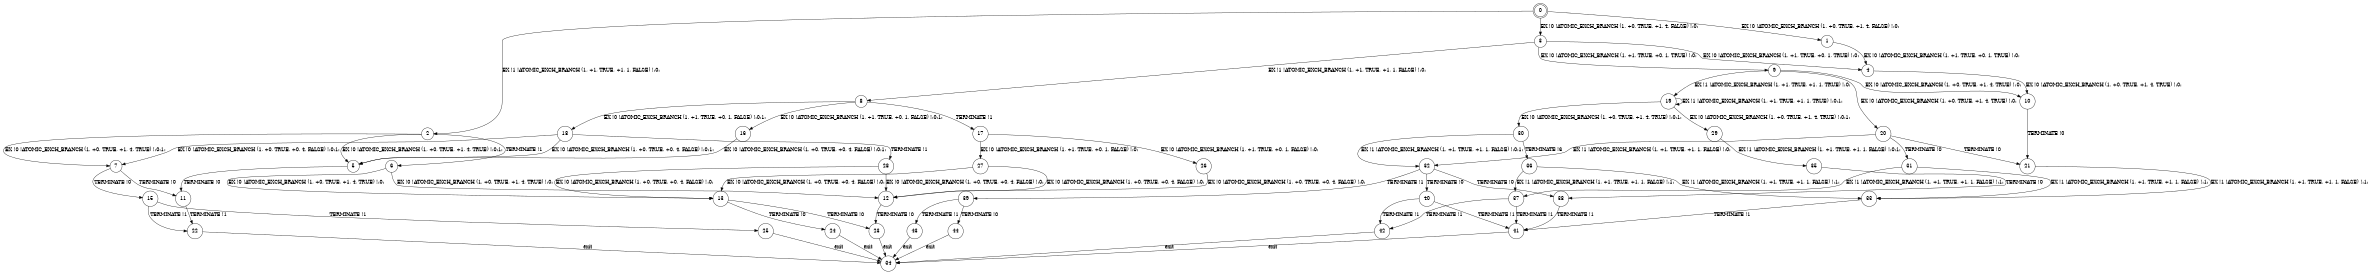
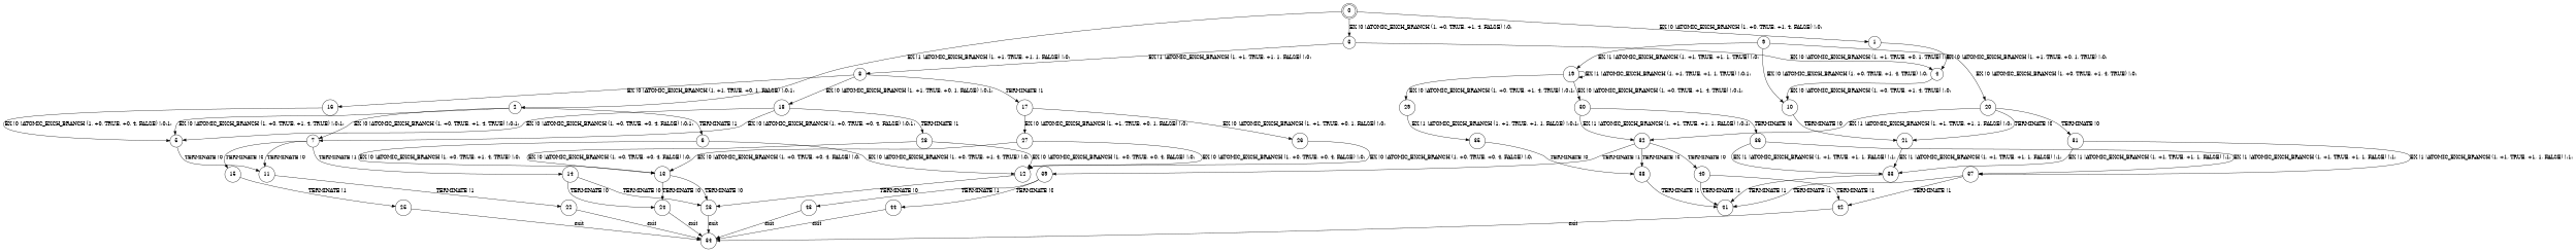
  digraph {
    node [shape=circle]
    0 [peripheries=2]
    1
    2
    3
    4
    5
    6
    7
    8
    9
    10
    11
    12
    13
+   14
    15
    16
    17
    18
    19
    20
    21
    22
    23
    24
    25
    26
    27
    28
    29
    30
    31
    32
    33
    34
    35
    36
    37
    38
    39
    40
    41
    42
    43
    44
    0 -> 1 [label="EX !0 !ATOMIC_EXCH_BRANCH (1, +0, TRUE, +1, 4, FALSE) !:0:"]
    0 -> 2 [label="EX !1 !ATOMIC_EXCH_BRANCH (1, +1, TRUE, +1, 1, FALSE) !:0:"]
    0 -> 3 [label="EX !0 !ATOMIC_EXCH_BRANCH (1, +0, TRUE, +1, 4, FALSE) !:0:"]
    1 -> 4 [label="EX !0 !ATOMIC_EXCH_BRANCH (1, +1, TRUE, +0, 1, TRUE) !:0:"]
    2 -> 5 [label="EX !0 !ATOMIC_EXCH_BRANCH (1, +0, TRUE, +1, 4, TRUE) !:0:1:"]
    2 -> 6 [label="TERMINATE !1"]
    2 -> 7 [label="EX !0 !ATOMIC_EXCH_BRANCH (1, +0, TRUE, +1, 4, TRUE) !:0:1:"]
    3 -> 4 [label="EX !0 !ATOMIC_EXCH_BRANCH (1, +1, TRUE, +0, 1, TRUE) !:0:"]
    3 -> 8 [label="EX !1 !ATOMIC_EXCH_BRANCH (1, +1, TRUE, +1, 1, FALSE) !:0:"]
-   3 -> 9 [label="EX !0 !ATOMIC_EXCH_BRANCH (1, +1, TRUE, +0, 1, TRUE) !:0:"]
    4 -> 10 [label="EX !0 !ATOMIC_EXCH_BRANCH (1, +0, TRUE, +1, 4, TRUE) !:0:"]
    5 -> 11 [label="TERMINATE !0"]
    6 -> 12 [label="EX !0 !ATOMIC_EXCH_BRANCH (1, +0, TRUE, +1, 4, TRUE) !:0:"]
    6 -> 13 [label="EX !0 !ATOMIC_EXCH_BRANCH (1, +0, TRUE, +1, 4, TRUE) !:0:"]
    7 -> 11 [label="TERMINATE !0"]
+   7 -> 14 [label="TERMINATE !1"]
    7 -> 15 [label="TERMINATE !0"]
    8 -> 16 [label="EX !0 !ATOMIC_EXCH_BRANCH (1, +1, TRUE, +0, 1, FALSE) !:0:1:"]
    8 -> 17 [label="TERMINATE !1"]
    8 -> 18 [label="EX !0 !ATOMIC_EXCH_BRANCH (1, +1, TRUE, +0, 1, FALSE) !:0:1:"]
    9 -> 10 [label="EX !0 !ATOMIC_EXCH_BRANCH (1, +0, TRUE, +1, 4, TRUE) !:0:"]
    9 -> 19 [label="EX !1 !ATOMIC_EXCH_BRANCH (1, +1, TRUE, +1, 1, TRUE) !:0:"]
    9 -> 20 [label="EX !0 !ATOMIC_EXCH_BRANCH (1, +0, TRUE, +1, 4, TRUE) !:0:"]
    10 -> 21 [label="TERMINATE !0"]
    11 -> 22 [label="TERMINATE !1"]
    12 -> 23 [label="TERMINATE !0"]
    13 -> 23 [label="TERMINATE !0"]
    13 -> 24 [label="TERMINATE !0"]
-   15 -> 22 [label="TERMINATE !1"]
+   14 -> 23 [label="TERMINATE !0"]
+   14 -> 24 [label="TERMINATE !0"]
    15 -> 25 [label="TERMINATE !1"]
    16 -> 5 [label="EX !0 !ATOMIC_EXCH_BRANCH (1, +0, TRUE, +0, 4, FALSE) !:0:1:"]
    17 -> 26 [label="EX !0 !ATOMIC_EXCH_BRANCH (1, +1, TRUE, +0, 1, FALSE) !:0:"]
    17 -> 27 [label="EX !0 !ATOMIC_EXCH_BRANCH (1, +1, TRUE, +0, 1, FALSE) !:0:"]
    18 -> 5 [label="EX !0 !ATOMIC_EXCH_BRANCH (1, +0, TRUE, +0, 4, FALSE) !:0:1:"]
    18 -> 7 [label="EX !0 !ATOMIC_EXCH_BRANCH (1, +0, TRUE, +0, 4, FALSE) !:0:1:"]
    18 -> 28 [label="TERMINATE !1"]
    19 -> 19 [label="EX !1 !ATOMIC_EXCH_BRANCH (1, +1, TRUE, +1, 1, TRUE) !:0:1:"]
    19 -> 29 [label="EX !0 !ATOMIC_EXCH_BRANCH (1, +0, TRUE, +1, 4, TRUE) !:0:1:"]
    19 -> 30 [label="EX !0 !ATOMIC_EXCH_BRANCH (1, +0, TRUE, +1, 4, TRUE) !:0:1:"]
    20 -> 21 [label="TERMINATE !0"]
    20 -> 31 [label="TERMINATE !0"]
    20 -> 32 [label="EX !1 !ATOMIC_EXCH_BRANCH (1, +1, TRUE, +1, 1, FALSE) !:0:"]
    21 -> 33 [label="EX !1 !ATOMIC_EXCH_BRANCH (1, +1, TRUE, +1, 1, FALSE) !:1:"]
    22 -> 34 [label=exit]
    23 -> 34 [label=exit]
    24 -> 34 [label=exit]
    25 -> 34 [label=exit]
    26 -> 12 [label="EX !0 !ATOMIC_EXCH_BRANCH (1, +0, TRUE, +0, 4, FALSE) !:0:"]
    27 -> 12 [label="EX !0 !ATOMIC_EXCH_BRANCH (1, +0, TRUE, +0, 4, FALSE) !:0:"]
    27 -> 13 [label="EX !0 !ATOMIC_EXCH_BRANCH (1, +0, TRUE, +0, 4, FALSE) !:0:"]
    28 -> 12 [label="EX !0 !ATOMIC_EXCH_BRANCH (1, +0, TRUE, +0, 4, FALSE) !:0:"]
    28 -> 13 [label="EX !0 !ATOMIC_EXCH_BRANCH (1, +0, TRUE, +0, 4, FALSE) !:0:"]
    29 -> 35 [label="EX !1 !ATOMIC_EXCH_BRANCH (1, +1, TRUE, +1, 1, FALSE) !:0:1:"]
    30 -> 32 [label="EX !1 !ATOMIC_EXCH_BRANCH (1, +1, TRUE, +1, 1, FALSE) !:0:1:"]
    30 -> 36 [label="TERMINATE !6"]
    31 -> 33 [label="EX !1 !ATOMIC_EXCH_BRANCH (1, +1, TRUE, +1, 1, FALSE) !:1:"]
    31 -> 37 [label="EX !1 !ATOMIC_EXCH_BRANCH (1, +1, TRUE, +1, 1, FALSE) !:1:"]
    32 -> 38 [label="TERMINATE !0"]
    32 -> 39 [label="TERMINATE !1"]
    32 -> 40 [label="TERMINATE !0"]
    33 -> 41 [label="TERMINATE !1"]
    35 -> 38 [label="TERMINATE !0"]
    36 -> 33 [label="EX !1 !ATOMIC_EXCH_BRANCH (1, +1, TRUE, +1, 1, FALSE) !:1:"]
    36 -> 37 [label="EX !1 !ATOMIC_EXCH_BRANCH (1, +1, TRUE, +1, 1, FALSE) !:1:"]
    37 -> 41 [label="TERMINATE !1"]
    37 -> 42 [label="TERMINATE !1"]
    38 -> 41 [label="TERMINATE !1"]
    39 -> 43 [label="TERMINATE !1"]
    39 -> 44 [label="TERMINATE !0"]
    40 -> 41 [label="TERMINATE !1"]
    40 -> 42 [label="TERMINATE !1"]
-   41 -> 34 [label=exit]
    42 -> 34 [label=exit]
    43 -> 34 [label=exit]
    44 -> 34 [label=exit]
  }
